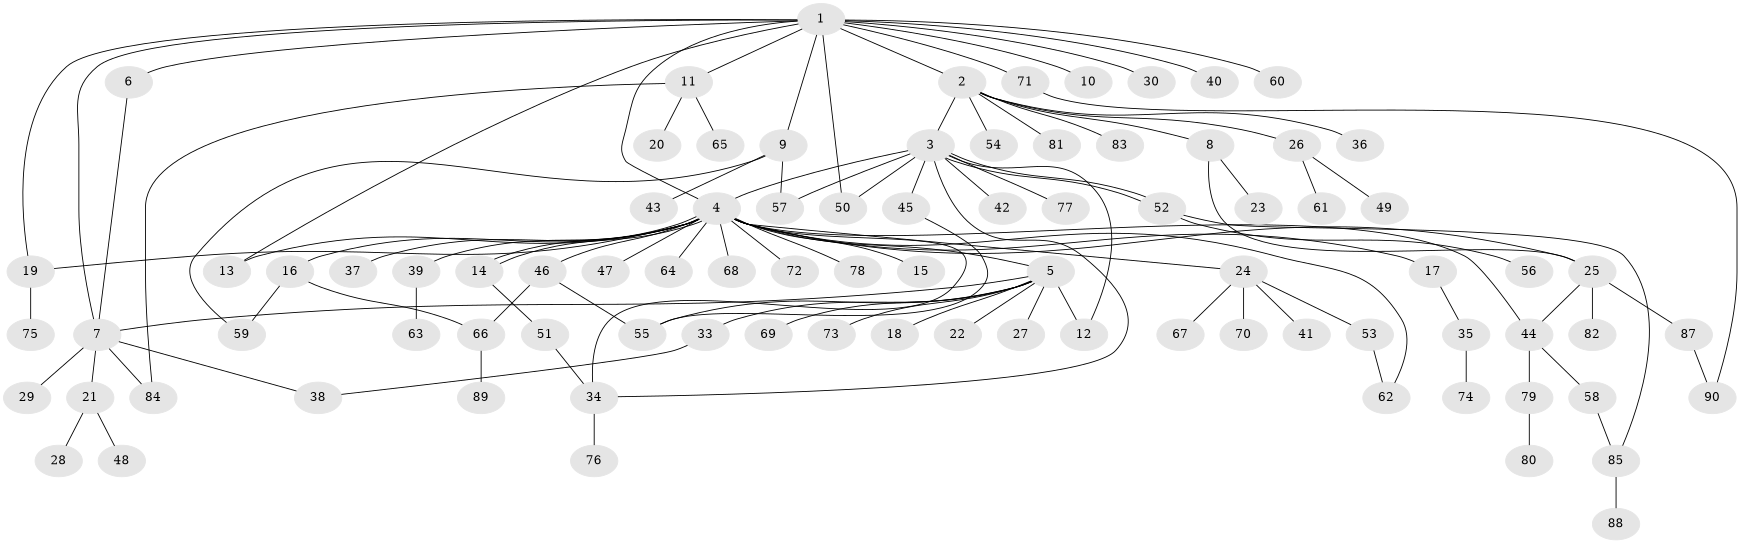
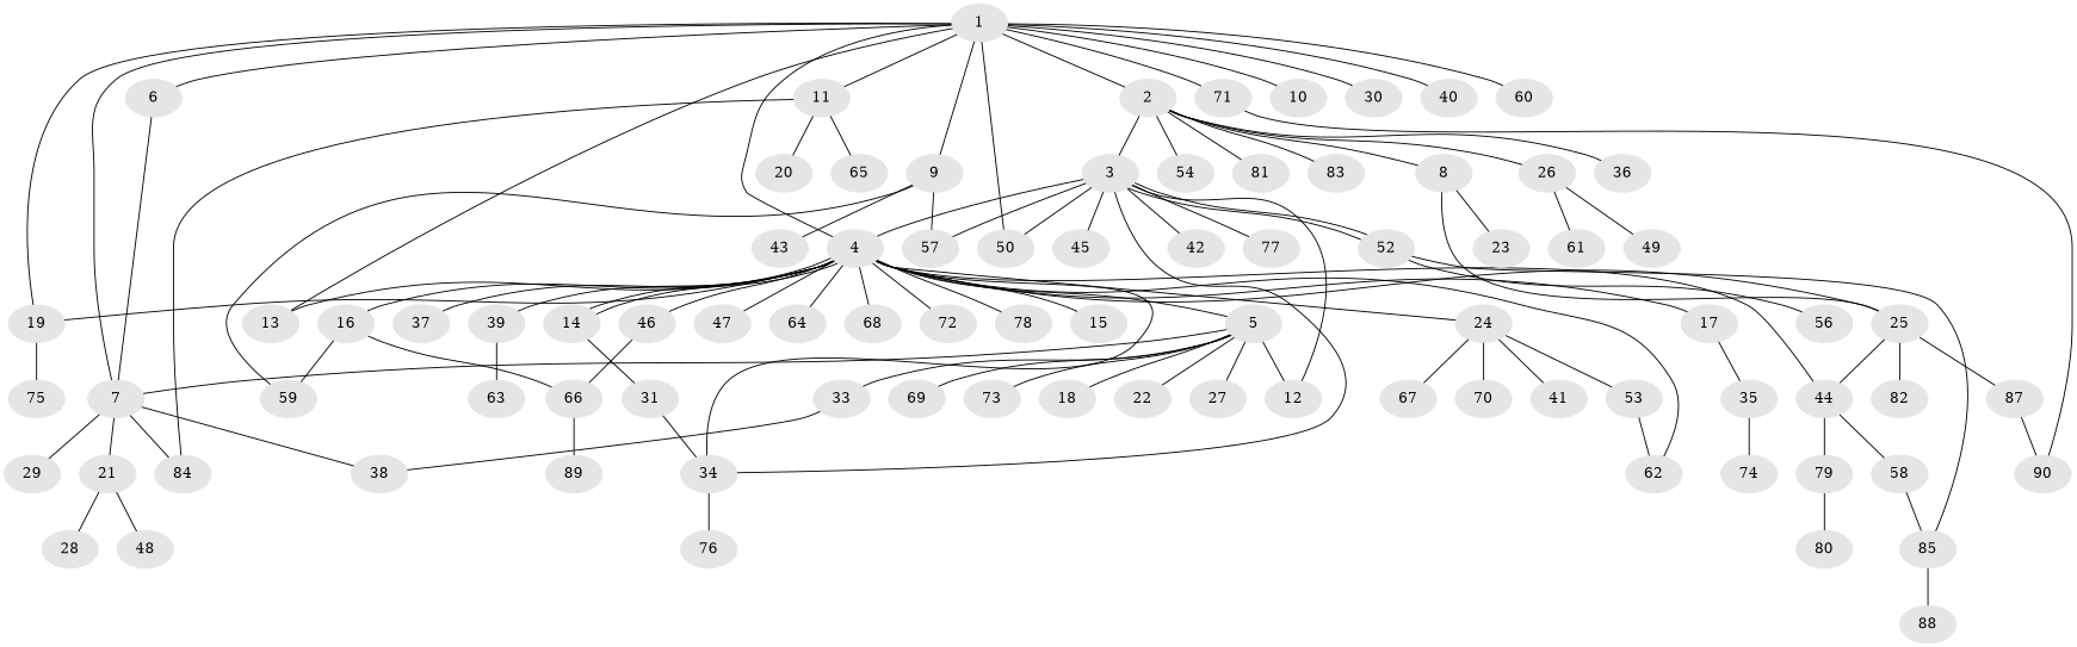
  graph {
    node [color=gray90 style=filled]
    1
    2
    4
    6
    7
    9
    10
    11
    13
    19
    30
    40
    50
    60
    71
    3
    8
    26
    36
    54
    81
    83
    34
    5
    14
    15
    16
    17
    24
    25
    37
    39
    44
    46
    47
    62
    64
    68
    72
    78
    21
    29
    38
    84
    57
    43
    59
    20
    65
    75
    90
    12
    42
    45
    52
    77
    23
    49
    61
    76
-   55
    56
    85
    18
    22
    27
    33
    69
    73
-   31 [label=51]
+   31
    66
    35
    41
    53
    67
    70
    82
    87
    63
    58
    79
    28
    48
    89
    74
    80
    88
    1 -- 2
    1 -- 4
    1 -- 6
    1 -- 7
    1 -- 9
    1 -- 10
    1 -- 11
    1 -- 13
    1 -- 19
    1 -- 30
    1 -- 40
    1 -- 50
    1 -- 60
    1 -- 71
    2 -- 3
    2 -- 8
    2 -- 26
    2 -- 36
    2 -- 54
    2 -- 81
    2 -- 83
    4 -- 13
    4 -- 19
    4 -- 34
    4 -- 5
    4 -- 14
    4 -- 14
    4 -- 15
    4 -- 16
    4 -- 17
    4 -- 24
    4 -- 25
    4 -- 37
    4 -- 39
    4 -- 44
    4 -- 46
    4 -- 47
    4 -- 62
    4 -- 64
    4 -- 68
    4 -- 72
    4 -- 78
    6 -- 7
    7 -- 21
    7 -- 29
    7 -- 38
    7 -- 84
    9 -- 57
    9 -- 43
    9 -- 59
    11 -- 84
    11 -- 20
    11 -- 65
    19 -- 75
    71 -- 90
    3 -- 4
    3 -- 50
    3 -- 34
    3 -- 57
    3 -- 12
    3 -- 42
    3 -- 45
    3 -- 52
    3 -- 52
    3 -- 77
    8 -- 25
    8 -- 23
    26 -- 49
    26 -- 61
    34 -- 76
    5 -- 7
    5 -- 12
-   5 -- 55
    5 -- 18
    5 -- 22
    5 -- 27
    5 -- 33
    5 -- 69
    5 -- 73
    14 -- 31
    16 -- 59
    16 -- 66
    17 -- 35
    24 -- 41
    24 -- 53
    24 -- 67
    24 -- 70
    25 -- 44
    25 -- 82
    25 -- 87
    39 -- 63
    44 -- 58
    44 -- 79
-   46 -- 55
    46 -- 66
    21 -- 28
    21 -- 48
-   45 -- 55
    52 -- 56
    52 -- 85
    85 -- 88
    33 -- 38
    31 -- 34
    66 -- 89
    35 -- 74
    53 -- 62
    87 -- 90
    58 -- 85
    79 -- 80
  }
